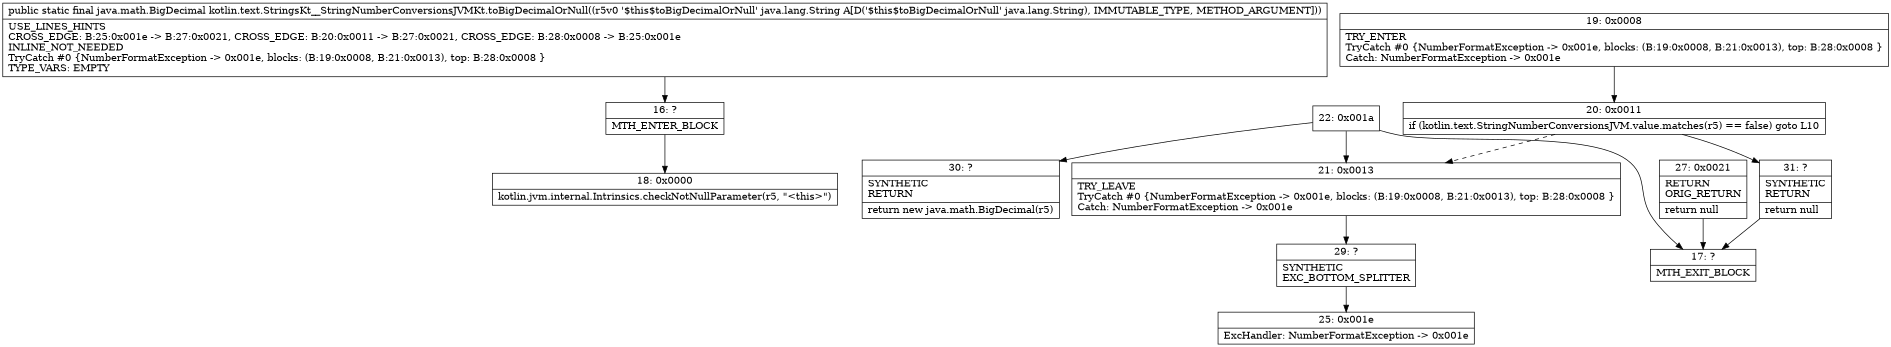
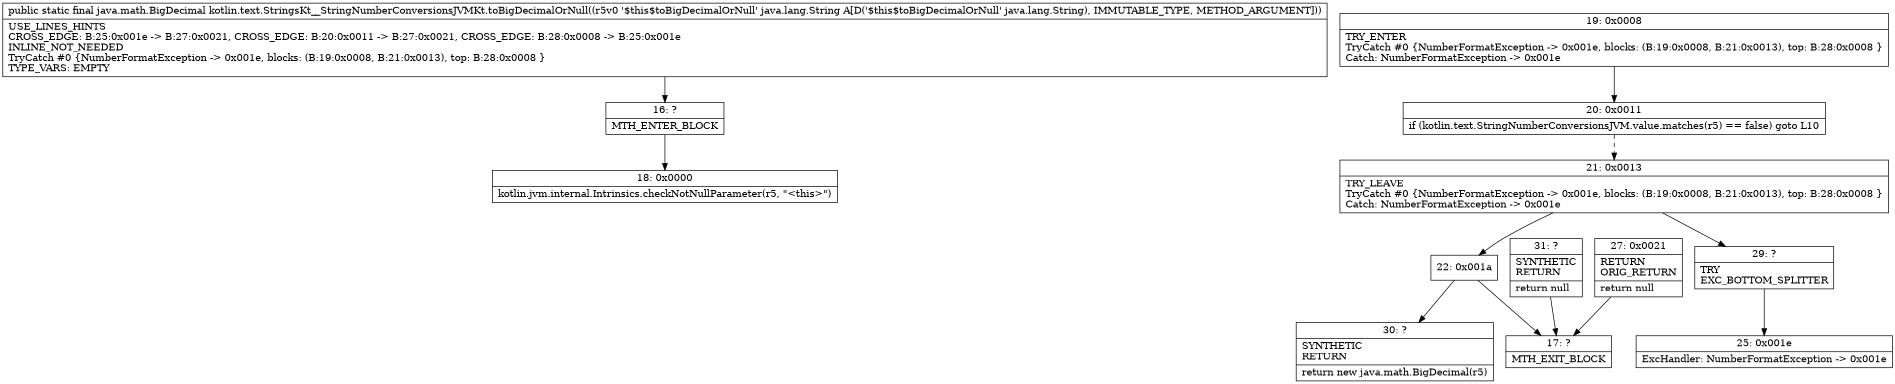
  digraph {
    node [shape=record]
    n1 [label="{16\:\ ?|MTH_ENTER_BLOCK\l}"]
    n2 [label="{18\:\ 0x0000|kotlin.jvm.internal.Intrinsics.checkNotNullParameter(r5, \"\<this\>\")\l}"]
    n3 [label="{19\:\ 0x0008|TRY_ENTER\lTryCatch #0 \{NumberFormatException \-\> 0x001e, blocks: (B:19:0x0008, B:21:0x0013), top: B:28:0x0008 \}\lCatch: NumberFormatException \-\> 0x001e\l}"]
    n4 [label="{20\:\ 0x0011|if (kotlin.text.StringNumberConversionsJVM.value.matches(r5) == false) goto L10\l}"]
    n5 [label="{25\:\ 0x001e|ExcHandler: NumberFormatException \-\> 0x001e\l}"]
    n6 [label="{21\:\ 0x0013|TRY_LEAVE\lTryCatch #0 \{NumberFormatException \-\> 0x001e, blocks: (B:19:0x0008, B:21:0x0013), top: B:28:0x0008 \}\lCatch: NumberFormatException \-\> 0x001e\l}"]
    n7 [label="{31\:\ ?|SYNTHETIC\lRETURN\l|return null\l}"]
    n8 [label="{22\:\ 0x001a}"]
-   n9 [label="{29\:\ ?|SYNTHETIC\lEXC_BOTTOM_SPLITTER\l}"]
+   n9 [label="{29\:\ ?|TRY\lEXC_BOTTOM_SPLITTER\l}"]
    n10 [label="{17\:\ ?|MTH_EXIT_BLOCK\l}"]
    n11 [label="{30\:\ ?|SYNTHETIC\lRETURN\l|return new java.math.BigDecimal(r5)\l}"]
    n12 [label="{27\:\ 0x0021|RETURN\lORIG_RETURN\l|return null\l}"]
    n13 [label="{public static final java.math.BigDecimal kotlin.text.StringsKt__StringNumberConversionsJVMKt.toBigDecimalOrNull((r5v0 '$this$toBigDecimalOrNull' java.lang.String A[D('$this$toBigDecimalOrNull' java.lang.String), IMMUTABLE_TYPE, METHOD_ARGUMENT]))  | USE_LINES_HINTS\lCROSS_EDGE: B:25:0x001e \-\> B:27:0x0021, CROSS_EDGE: B:20:0x0011 \-\> B:27:0x0021, CROSS_EDGE: B:28:0x0008 \-\> B:25:0x001e\lINLINE_NOT_NEEDED\lTryCatch #0 \{NumberFormatException \-\> 0x001e, blocks: (B:19:0x0008, B:21:0x0013), top: B:28:0x0008 \}\lTYPE_VARS: EMPTY\l}"]
    n1 -> n2
    n3 -> n4
    n4 -> n6 [style=dashed]
-   n4 -> n7
-   n8 -> n6
+   n6 -> n8
    n6 -> n9
    n7 -> n10
    n8 -> n10
    n8 -> n11
    n9 -> n5
    n12 -> n10
    n13 -> n1
  }
